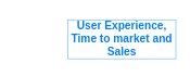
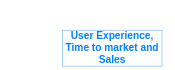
  <mxCell id="0" style=";html=1;" />
  <mxCell id="1" style=";html=1;" parent="0" />
  <mxCell id="2" value="" style="shape=image;html=1;verticalAlign=top;verticalLabelPosition=bottom;labelBackgroundColor=#ffffff;imageAspect=0;aspect=fixed;image=https://cdn1.iconfinder.com/data/icons/CrystalClear/128x128/kdm/user_male.png" vertex="1" parent="1"><mxGeometry x="20" y="20" width="60" height="60" as="geometry" /></mxCell>
  <mxCell id="3" value="" style="shape=image;html=1;verticalAlign=top;verticalLabelPosition=bottom;labelBackgroundColor=#ffffff;imageAspect=0;aspect=fixed;image=https://cdn1.iconfinder.com/data/icons/CrystalClear/128x128/kdm/user_male.png" vertex="1" parent="1"><mxGeometry x="40" y="20" width="55" height="55" as="geometry" /></mxCell>
  <mxCell id="4" value="" style="shape=image;html=1;verticalAlign=top;verticalLabelPosition=bottom;labelBackgroundColor=#ffffff;imageAspect=0;aspect=fixed;image=https://cdn1.iconfinder.com/data/icons/CrystalClear/128x128/kdm/user_male.png" vertex="1" parent="1"><mxGeometry x="30" y="40" width="55" height="55" as="geometry" /></mxCell>
- <mxCell id="5" value="&lt;font style=&quot;font-size: 17px&quot; color=&quot;#007fff&quot;&gt;User Experience, Time to market and Sales&lt;/font&gt;" style="rounded=0;whiteSpace=wrap;html=1;fontStyle=1;fontColor=#009900;strokeColor=#66B2FF;" vertex="1" parent="1"><mxGeometry x="104" y="30" width="166" height="60" as="geometry" /></mxCell>
+ <mxCell id="5" value="&lt;font style=&quot;font-size: 17px&quot; color=&quot;#007fff&quot;&gt;User Experience, Time to market and Sales&lt;/font&gt;" style="rounded=0;whiteSpace=wrap;html=1;fontStyle=1;fontColor=#009900;strokeColor=#66B2FF;" vertex="1" parent="1"><mxGeometry x="104" y="50" width="166" height="60" as="geometry" /></mxCell>
